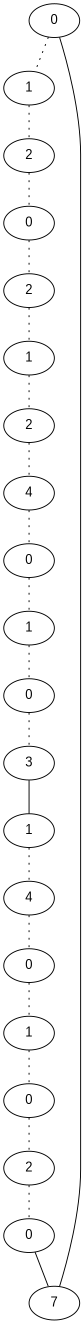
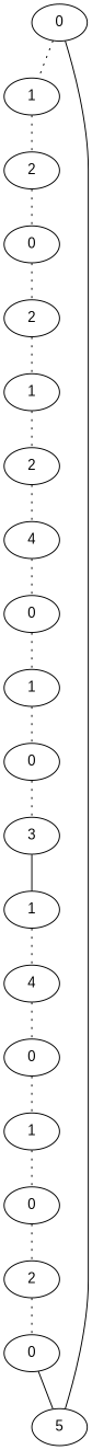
  graph {
    fontname="Liberation Sans"
    node [fontname="Liberation Sans"]
    edge [style=dotted fontname="Liberation Sans"]
    n1 [label=0]
    n2 [label=1]
-   n3 [label=7]
+   n3 [label=5]
    n4 [label=2]
    n5 [label=0]
    n6 [label=2]
    n7 [label=1]
    n8 [label=2]
    n9 [label=4]
    n10 [label=0]
    n11 [label=1]
    n12 [label=0]
    n13 [label=3]
    n14 [label=1]
    n15 [label=4]
    n16 [label=0]
    n17 [label=1]
    n18 [label=0]
    n19 [label=2]
    n20 [label=0]
    n1 -- n2
    n1 -- n3 [style=""]
    n2 -- n4
    n4 -- n5
    n5 -- n6
    n6 -- n7
    n7 -- n8
    n8 -- n9
    n9 -- n10
    n10 -- n11
    n11 -- n12
    n12 -- n13
    n13 -- n14 [style=""]
    n14 -- n15
    n15 -- n16
    n16 -- n17
    n17 -- n18
    n18 -- n19
    n19 -- n20
    n20 -- n3 [style=""]
  }
